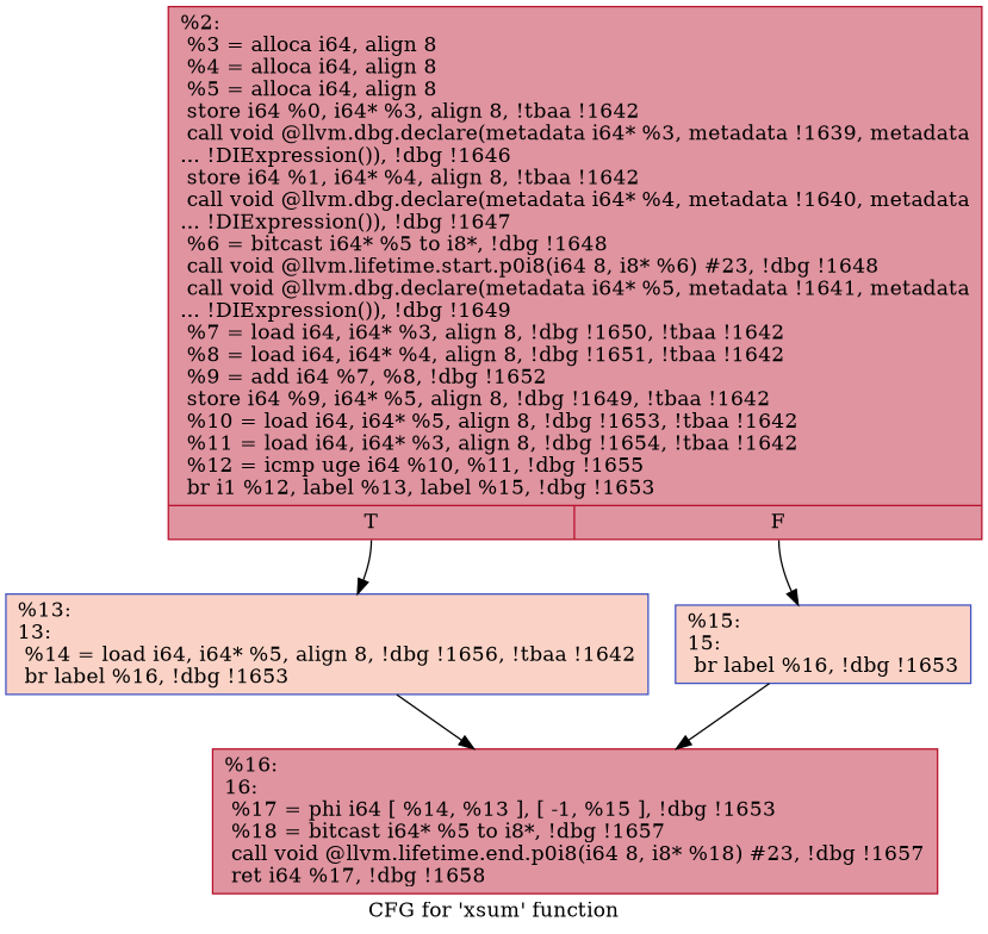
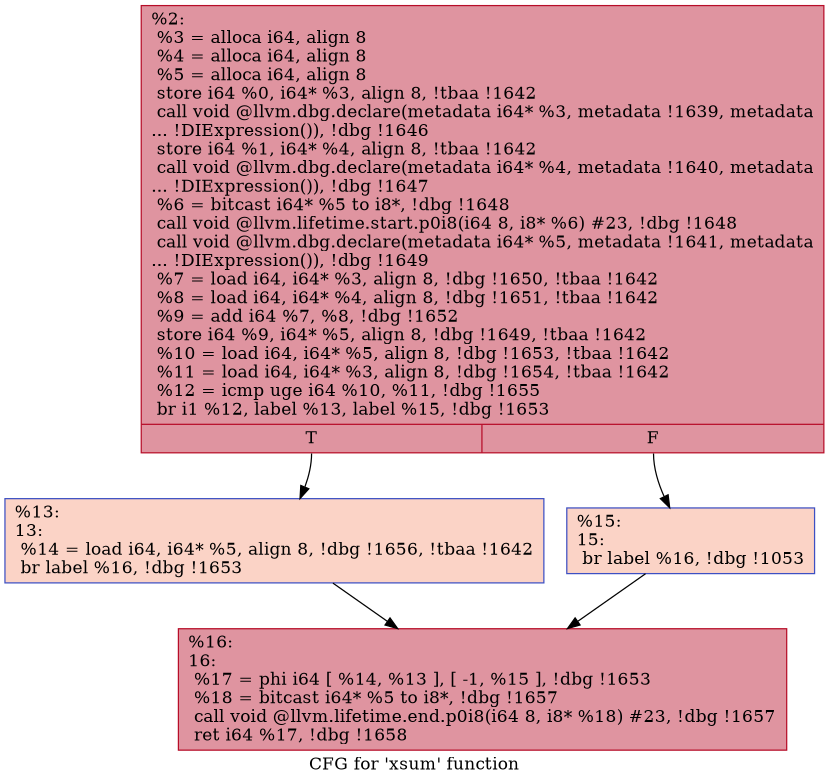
  digraph {
    label="CFG for 'xsum' function"
    node [color="#b70d28ff" fillcolor="#b70d2870" shape=record style=filled]
    n1 [label="{%2:\l  %3 = alloca i64, align 8\l  %4 = alloca i64, align 8\l  %5 = alloca i64, align 8\l  store i64 %0, i64* %3, align 8, !tbaa !1642\l  call void @llvm.dbg.declare(metadata i64* %3, metadata !1639, metadata\l... !DIExpression()), !dbg !1646\l  store i64 %1, i64* %4, align 8, !tbaa !1642\l  call void @llvm.dbg.declare(metadata i64* %4, metadata !1640, metadata\l... !DIExpression()), !dbg !1647\l  %6 = bitcast i64* %5 to i8*, !dbg !1648\l  call void @llvm.lifetime.start.p0i8(i64 8, i8* %6) #23, !dbg !1648\l  call void @llvm.dbg.declare(metadata i64* %5, metadata !1641, metadata\l... !DIExpression()), !dbg !1649\l  %7 = load i64, i64* %3, align 8, !dbg !1650, !tbaa !1642\l  %8 = load i64, i64* %4, align 8, !dbg !1651, !tbaa !1642\l  %9 = add i64 %7, %8, !dbg !1652\l  store i64 %9, i64* %5, align 8, !dbg !1649, !tbaa !1642\l  %10 = load i64, i64* %5, align 8, !dbg !1653, !tbaa !1642\l  %11 = load i64, i64* %3, align 8, !dbg !1654, !tbaa !1642\l  %12 = icmp uge i64 %10, %11, !dbg !1655\l  br i1 %12, label %13, label %15, !dbg !1653\l|{<s0>T|<s1>F}}"]
    n2 [color="#3d50c3ff" fillcolor="#f59c7d70" label="{%13:\l13:                                               \l  %14 = load i64, i64* %5, align 8, !dbg !1656, !tbaa !1642\l  br label %16, !dbg !1653\l}"]
-   n3 [color="#3d50c3ff" fillcolor="#f59c7d70" label="{%15:\l15:                                               \l  br label %16, !dbg !1653\l}"]
+   n3 [color="#3d50c3ff" fillcolor="#f59c7d70" label="{%15:\l15:                                               \l  br label %16, !dbg !1053\l}"]
    n4 [label="{%16:\l16:                                               \l  %17 = phi i64 [ %14, %13 ], [ -1, %15 ], !dbg !1653\l  %18 = bitcast i64* %5 to i8*, !dbg !1657\l  call void @llvm.lifetime.end.p0i8(i64 8, i8* %18) #23, !dbg !1657\l  ret i64 %17, !dbg !1658\l}"]
    n1 -> n2 [tailport=s0]
    n1 -> n3 [tailport=s1]
    n2 -> n4
    n3 -> n4
  }
